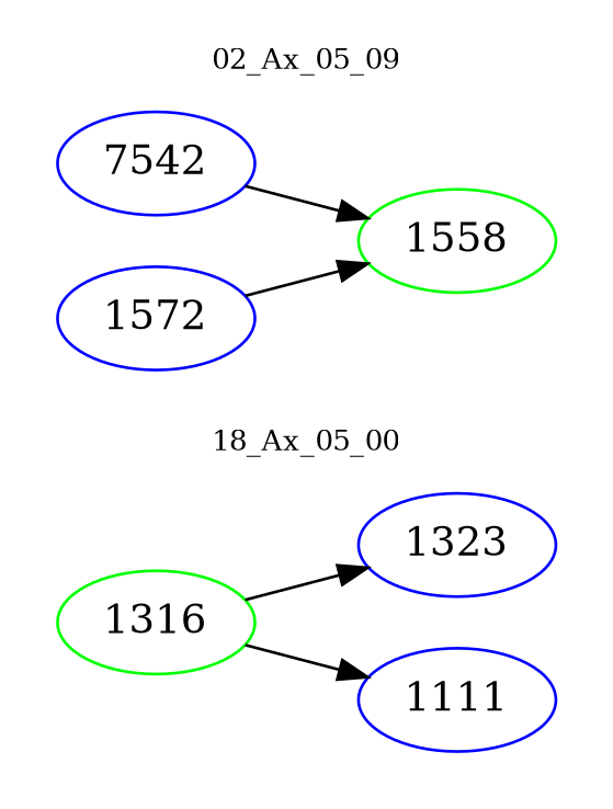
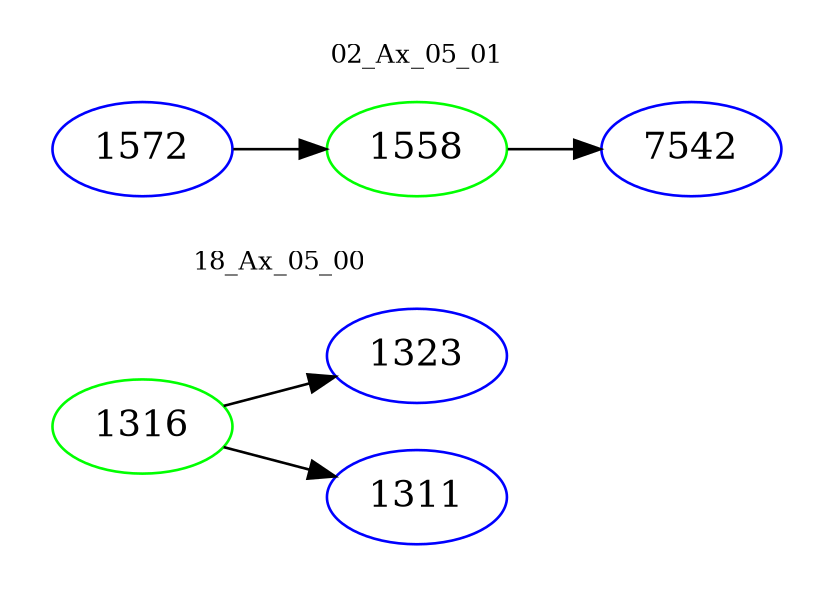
  digraph {
    rankdir=LR
    node [color=blue]
    edge [color=black]
    n1 [color=green label=1316]
-   n2 [label=1111]
+   n2 [label=1311]
    n3 [label=1323]
    n4 [color=green label=1558]
    n5 [label=7542]
    n6 [label=1572]
    subgraph cluster_1 {
      color=white
      fontsize=10
      label="18_Ax_05_00"
      n1
      n2
      n3
    }
    subgraph cluster_2 {
      color=white
      fontsize=10
-     label="02_Ax_05_09"
+     label="02_Ax_05_01"
      n4
      n5
      n6
    }
    n1 -> n2
    n1 -> n3
-   n5 -> n4
+   n4 -> n5
    n6 -> n4
  }
